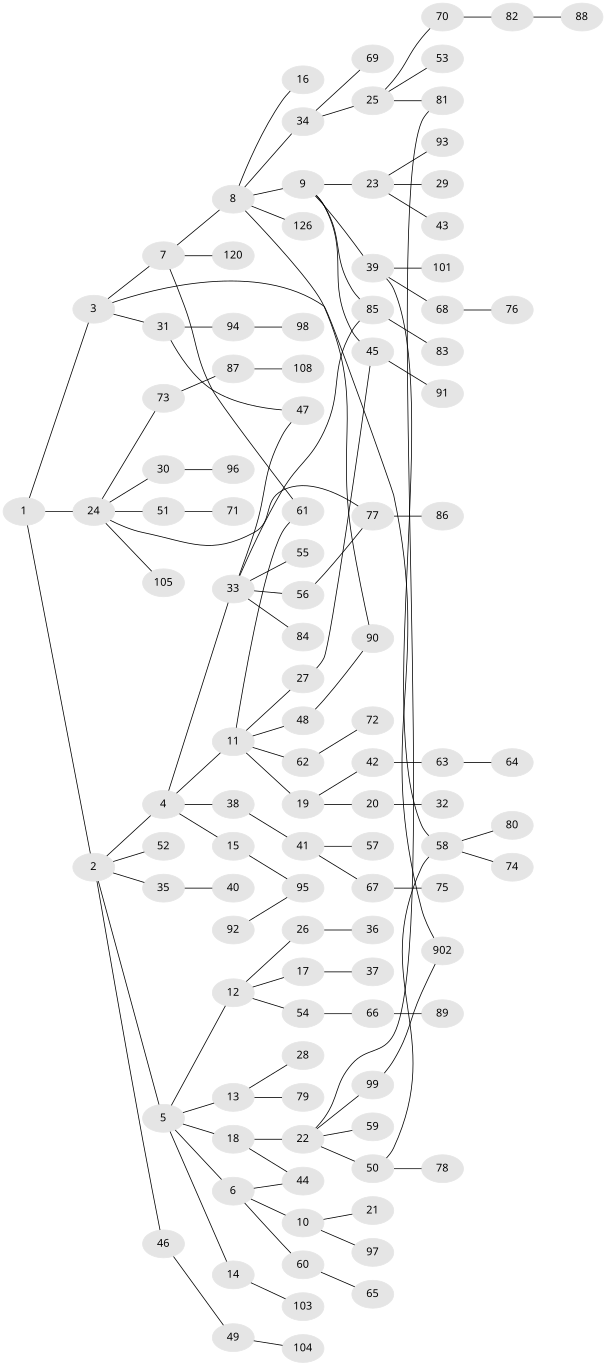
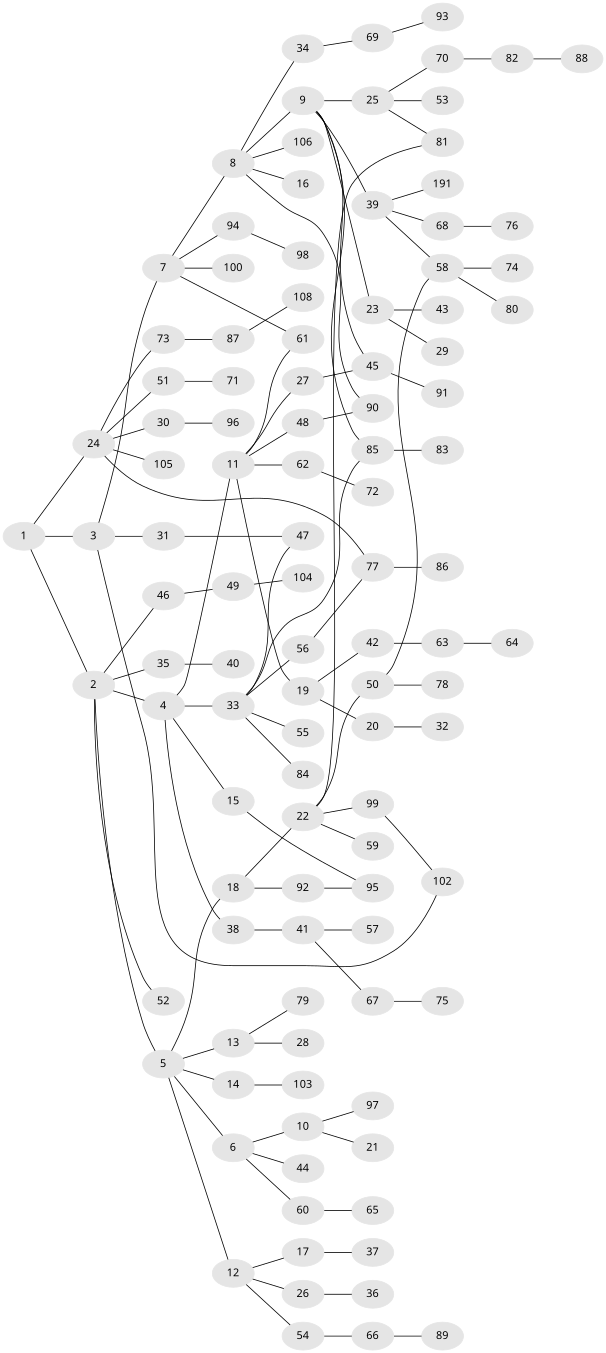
  graph {
    fontname="Noto Sans"
    rankdir=LR
    node [color=gray90 fontname="Noto Sans" style=filled]
    edge [fontname="Noto Sans"]
    1
    2
    3
    24
    4
    5
    35
    46
    52
    7
    31
-   102 [label=902]
+   102
    30
    51
    73
    77
    105
    11
    15
    33
    38
    6
    12
    13
    14
    18
    40
    49
    8
    61
-   100 [label=120]
+   100
    47
    94
    19
    27
    48
    62
    95
    85
    55
    56
    84
    41
    10
    44
    60
    17
    26
    54
    28
    79
    103
    22
    92
    21
    97
    65
    9
    16
    34
    90
-   106 [label=126]
+   106
    23
    25
    39
    45
    69
    29
    43
    93
    81
    53
    70
    58
    68
-   101
+   101 [label=191]
    91
    83
    20
    42
    72
    37
    36
    66
    50
    59
    99
    32
    63
    78
    96
    71
    87
    86
    82
    98
    57
    67
    74
    80
    76
    75
    64
    104
    89
    88
    108
    1 -- 2
    1 -- 3
    1 -- 24
    2 -- 4
    2 -- 5
    2 -- 35
    2 -- 46
    2 -- 52
    3 -- 7
    3 -- 31
    3 -- 102
    24 -- 30
    24 -- 51
    24 -- 73
    24 -- 77
    24 -- 105
    4 -- 11
    4 -- 15
    4 -- 33
    4 -- 38
    5 -- 6
    5 -- 12
    5 -- 13
    5 -- 14
    5 -- 18
    35 -- 40
    46 -- 49
    7 -- 8
    7 -- 61
    7 -- 100
    31 -- 47
-   31 -- 94
+   7 -- 94
    30 -- 96
    51 -- 71
    73 -- 87
    77 -- 86
    11 -- 61
    11 -- 19
    11 -- 27
    11 -- 48
    11 -- 62
    15 -- 95
    33 -- 47
    33 -- 85
    33 -- 55
    33 -- 56
    33 -- 84
    38 -- 41
    6 -- 10
    6 -- 44
    6 -- 60
    12 -- 17
    12 -- 26
    12 -- 54
    13 -- 28
    13 -- 79
    14 -- 103
    18 -- 22
-   18 -- 44
+   18 -- 92
    49 -- 104
    8 -- 9
    8 -- 16
    8 -- 34
    8 -- 90
    8 -- 106
    94 -- 98
    19 -- 20
    19 -- 42
    27 -- 45
    48 -- 90
    62 -- 72
    85 -- 83
    56 -- 77
    41 -- 57
    41 -- 67
    10 -- 21
    10 -- 97
    60 -- 65
    17 -- 37
    26 -- 36
    54 -- 66
    22 -- 81
    22 -- 50
    22 -- 59
    22 -- 99
    92 -- 95
    9 -- 85
    9 -- 23
-   34 -- 25
+   9 -- 25
    9 -- 39
    9 -- 45
    34 -- 69
    23 -- 29
    23 -- 43
-   23 -- 93
+   69 -- 93
    25 -- 81
    25 -- 53
    25 -- 70
    39 -- 58
    39 -- 68
    39 -- 101
    45 -- 91
    70 -- 82
    58 -- 74
    58 -- 80
    68 -- 76
    20 -- 32
    42 -- 63
    66 -- 89
    50 -- 58
    50 -- 78
    99 -- 102
    63 -- 64
    87 -- 108
    82 -- 88
    67 -- 75
  }
